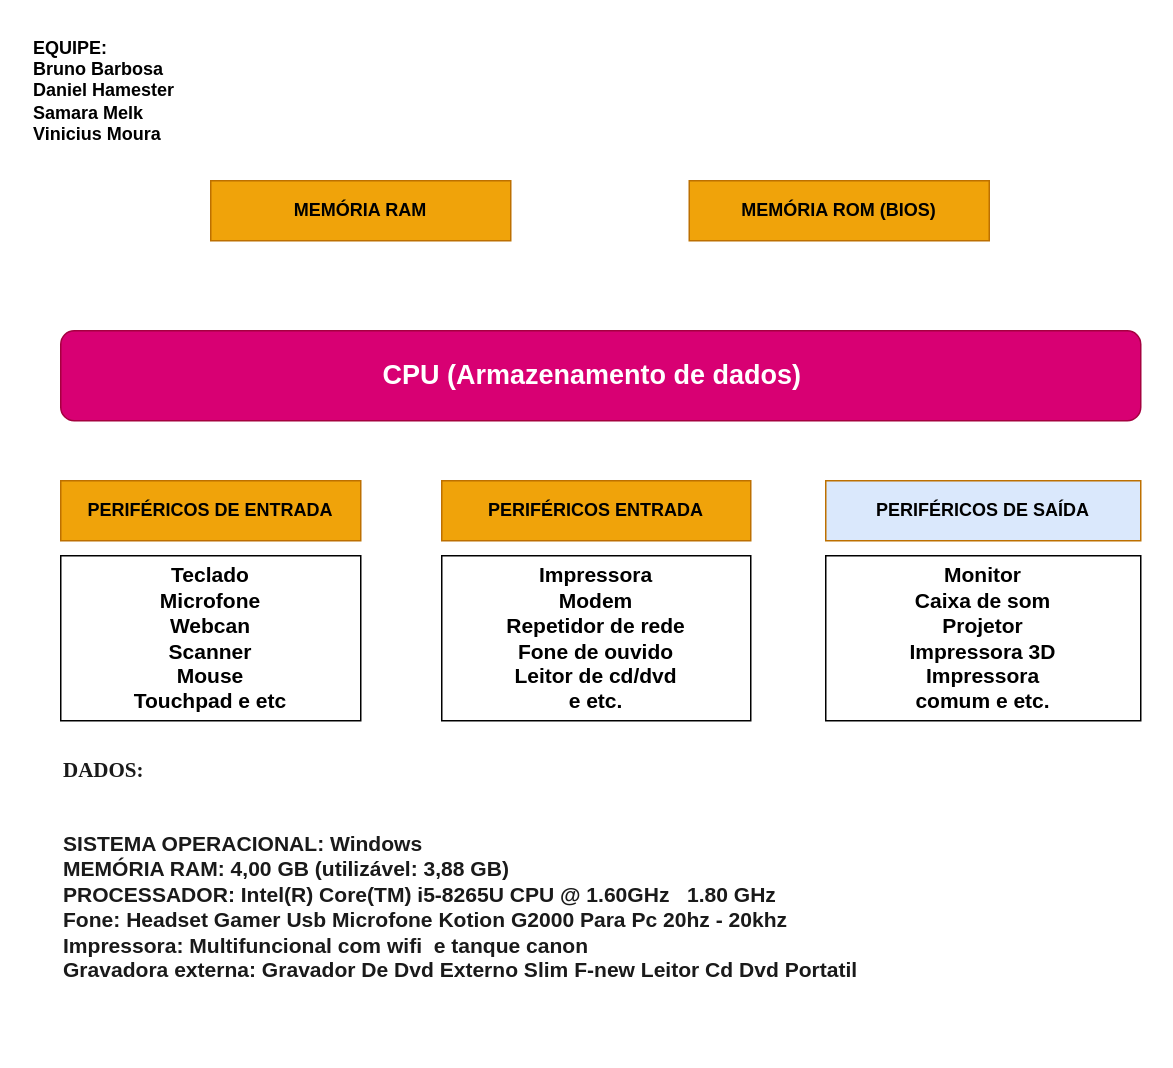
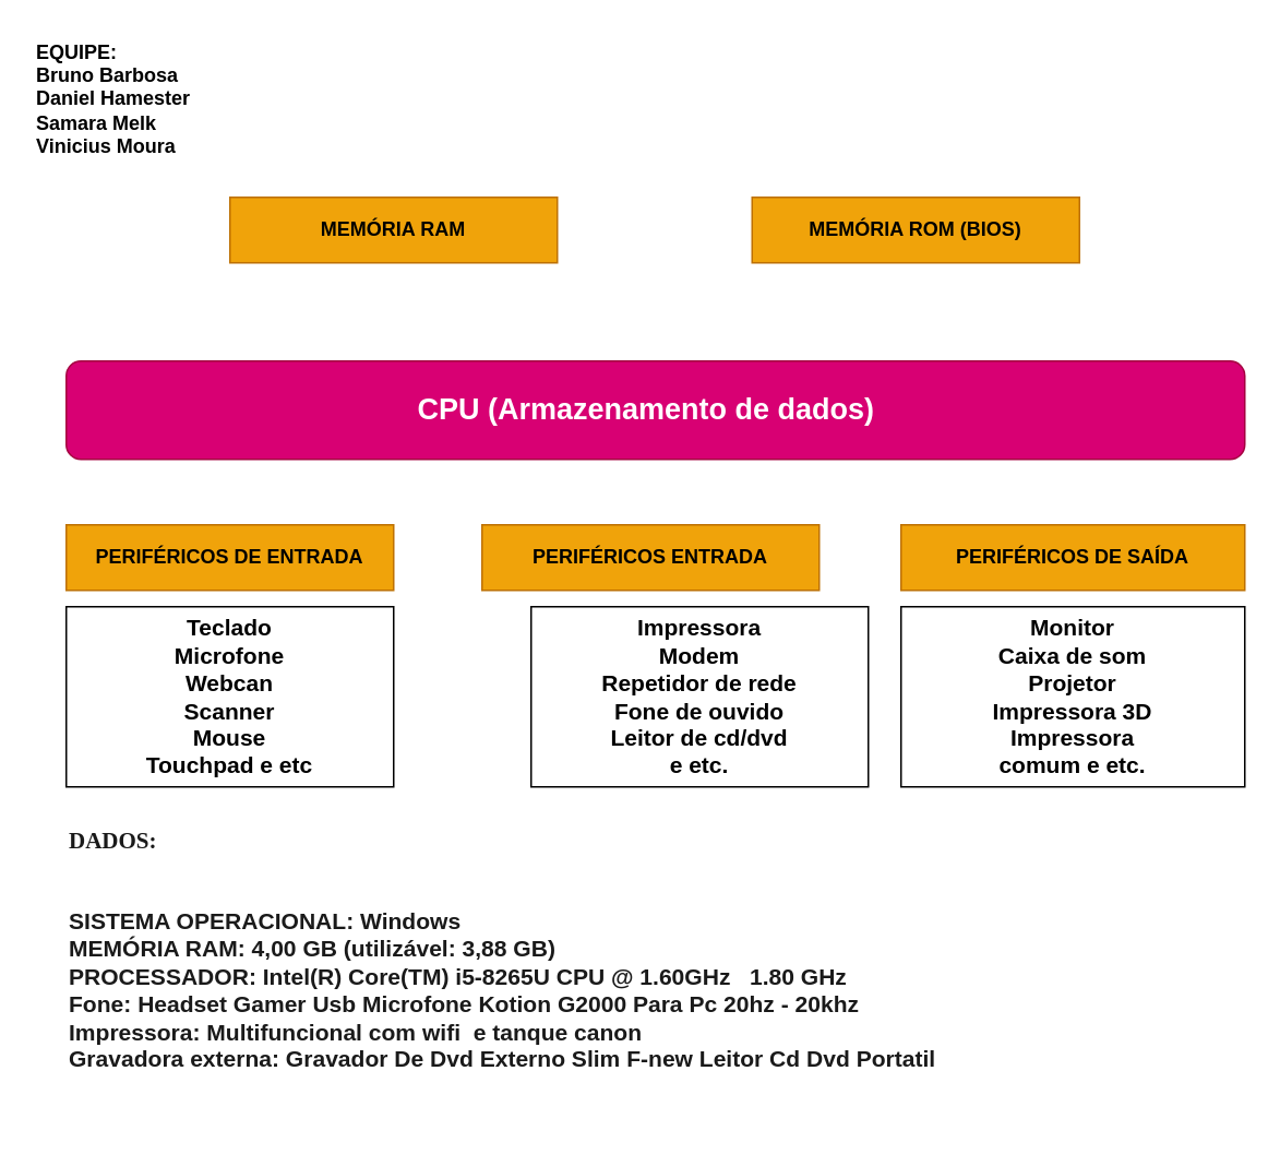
  <mxCell id="0" />
  <mxCell id="1" parent="0" />
  <mxCell id="2" value="" style="rounded=1;whiteSpace=wrap;html=1;fillColor=#d80073;strokeColor=#A50040;fontColor=#ffffff;" vertex="1" parent="1"><mxGeometry x="40" y="220" width="720" height="60" as="geometry" /></mxCell>
  <mxCell id="3" value="&lt;b&gt;&lt;font style=&quot;font-size: 18px&quot; color=&quot;#ffffff&quot;&gt;CPU (Armazenamento de dados)&lt;/font&gt;&lt;/b&gt;" style="text;html=1;resizable=0;autosize=1;align=center;verticalAlign=middle;points=[];fillColor=none;strokeColor=none;rounded=0;" vertex="1" parent="1"><mxGeometry x="249" y="240" width="290" height="20" as="geometry" /></mxCell>
  <mxCell id="4" value="&lt;b&gt;PERIFÉRICOS ENTRADA&lt;br&gt;&lt;/b&gt;" style="rounded=0;whiteSpace=wrap;html=1;fillColor=#f0a30a;strokeColor=#BD7000;fontColor=#000000;" vertex="1" parent="1"><mxGeometry x="294" y="320" width="206" height="40" as="geometry" /></mxCell>
  <mxCell id="5" value="&lt;b&gt;PERIFÉRICOS DE ENTRADA&lt;/b&gt;" style="rounded=0;whiteSpace=wrap;html=1;fillColor=#f0a30a;strokeColor=#BD7000;fontColor=#000000;" vertex="1" parent="1"><mxGeometry x="40" y="320" width="200" height="40" as="geometry" /></mxCell>
- <mxCell id="6" value="&lt;b&gt;PERIFÉRICOS DE SAÍDA&lt;br&gt;&lt;/b&gt;" style="rounded=0;whiteSpace=wrap;html=1;fillColor=#dae8fc;strokeColor=#BD7000;fontColor=#000000;" vertex="1" parent="1"><mxGeometry x="550" y="320" width="210" height="40" as="geometry" /></mxCell>
+ <mxCell id="6" value="&lt;b&gt;PERIFÉRICOS DE SAÍDA&lt;br&gt;&lt;/b&gt;" style="rounded=0;whiteSpace=wrap;html=1;fillColor=#f0a30a;strokeColor=#BD7000;fontColor=#000000;" vertex="1" parent="1"><mxGeometry x="550" y="320" width="210" height="40" as="geometry" /></mxCell>
  <mxCell id="7" value="&lt;div&gt;&lt;b&gt;&lt;font style=&quot;font-size: 14px&quot;&gt;Teclado&lt;/font&gt;&lt;/b&gt;&lt;/div&gt;&lt;b&gt;&lt;div&gt;&lt;b&gt;&lt;font style=&quot;font-size: 14px&quot;&gt;Microfone&lt;/font&gt;&lt;/b&gt;&lt;/div&gt;&lt;font style=&quot;font-size: 14px&quot;&gt;&lt;div&gt;&lt;b style=&quot;font-size: 12px&quot;&gt;&lt;font style=&quot;font-size: 14px&quot;&gt;Webcan&lt;/font&gt;&lt;/b&gt;&lt;/div&gt;&lt;div&gt;&lt;b style=&quot;font-size: 12px&quot;&gt;&lt;font style=&quot;font-size: 14px&quot;&gt;Scanner&lt;/font&gt;&lt;/b&gt;&lt;/div&gt;&lt;div&gt;&lt;b style=&quot;font-size: 12px&quot;&gt;&lt;font style=&quot;font-size: 14px&quot;&gt;Mouse&lt;/font&gt;&lt;/b&gt;&lt;/div&gt;&lt;div&gt;&lt;b style=&quot;font-size: 12px&quot;&gt;&lt;font style=&quot;font-size: 14px&quot;&gt;Touchpad e etc&lt;/font&gt;&lt;/b&gt;&lt;/div&gt;&lt;/font&gt;&lt;/b&gt;" style="rounded=0;whiteSpace=wrap;html=1;align=center;" vertex="1" parent="1"><mxGeometry x="40" y="370" width="200" height="110" as="geometry" /></mxCell>
- <mxCell id="8" value="&lt;font style=&quot;font-size: 14px&quot;&gt;&lt;b&gt;&lt;span&gt;Impressora&lt;/span&gt;&lt;br&gt;&lt;span&gt;Modem&lt;/span&gt;&lt;br&gt;&lt;span&gt;Repetidor de rede&lt;/span&gt;&lt;br&gt;&lt;span&gt;Fone de ouvido&lt;/span&gt;&lt;br&gt;&lt;span&gt;Leitor de cd/dvd&lt;/span&gt;&lt;br&gt;&lt;span&gt;e etc.&lt;/span&gt;&lt;/b&gt;&lt;/font&gt;" style="rounded=0;whiteSpace=wrap;html=1;" vertex="1" parent="1"><mxGeometry x="294" y="370" width="206" height="110" as="geometry" /></mxCell>
+ <mxCell id="8" value="&lt;font style=&quot;font-size: 14px&quot;&gt;&lt;b&gt;&lt;span&gt;Impressora&lt;/span&gt;&lt;br&gt;&lt;span&gt;Modem&lt;/span&gt;&lt;br&gt;&lt;span&gt;Repetidor de rede&lt;/span&gt;&lt;br&gt;&lt;span&gt;Fone de ouvido&lt;/span&gt;&lt;br&gt;&lt;span&gt;Leitor de cd/dvd&lt;/span&gt;&lt;br&gt;&lt;span&gt;e etc.&lt;/span&gt;&lt;/b&gt;&lt;/font&gt;" style="rounded=0;whiteSpace=wrap;html=1;" vertex="1" parent="1"><mxGeometry x="324" y="370" width="206" height="110" as="geometry" /></mxCell>
  <mxCell id="9" value="&lt;font style=&quot;font-size: 14px&quot;&gt;&lt;b&gt;&lt;span&gt;Monitor&lt;/span&gt;&lt;br&gt;&lt;span&gt;Caixa de som&lt;/span&gt;&lt;br&gt;&lt;span&gt;Projetor&lt;/span&gt;&lt;br&gt;&lt;span&gt;Impressora 3D&lt;/span&gt;&lt;br&gt;&lt;span&gt;Impressora&lt;/span&gt;&lt;br&gt;&lt;span&gt;comum e etc.&lt;/span&gt;&lt;/b&gt;&lt;/font&gt;" style="rounded=0;whiteSpace=wrap;html=1;" vertex="1" parent="1"><mxGeometry x="550" y="370" width="210" height="110" as="geometry" /></mxCell>
  <mxCell id="10" value="" style="shape=image;html=1;verticalAlign=top;verticalLabelPosition=bottom;labelBackgroundColor=#ffffff;imageAspect=0;aspect=fixed;image=https://cdn4.iconfinder.com/data/icons/ionicons/512/icon-arrow-up-c-128.png" vertex="1" parent="1"><mxGeometry x="340" y="280" width="40" height="40" as="geometry" /></mxCell>
  <mxCell id="11" value="" style="shape=image;html=1;verticalAlign=top;verticalLabelPosition=bottom;labelBackgroundColor=#ffffff;imageAspect=0;aspect=fixed;image=https://cdn4.iconfinder.com/data/icons/ionicons/512/icon-arrow-up-c-128.png;rotation=-181;" vertex="1" parent="1"><mxGeometry x="419" y="280" width="40" height="40" as="geometry" /></mxCell>
  <mxCell id="12" value="" style="shape=image;html=1;verticalAlign=top;verticalLabelPosition=bottom;labelBackgroundColor=#ffffff;imageAspect=0;aspect=fixed;image=https://cdn4.iconfinder.com/data/icons/ionicons/512/icon-arrow-up-c-128.png" vertex="1" parent="1"><mxGeometry x="120" y="280" width="40" height="40" as="geometry" /></mxCell>
  <mxCell id="13" value="" style="shape=image;html=1;verticalAlign=top;verticalLabelPosition=bottom;labelBackgroundColor=#ffffff;imageAspect=0;aspect=fixed;image=https://cdn4.iconfinder.com/data/icons/ionicons/512/icon-arrow-up-c-128.png;rotation=-179;" vertex="1" parent="1"><mxGeometry x="640" y="280" width="40" height="40" as="geometry" /></mxCell>
  <mxCell id="14" value="&lt;b&gt;MEMÓRIA RAM&lt;/b&gt;" style="rounded=0;whiteSpace=wrap;html=1;fillColor=#f0a30a;strokeColor=#BD7000;fontColor=#000000;" vertex="1" parent="1"><mxGeometry x="140" y="120" width="200" height="40" as="geometry" /></mxCell>
  <mxCell id="15" value="&lt;b&gt;MEMÓRIA ROM (BIOS)&lt;/b&gt;" style="rounded=0;whiteSpace=wrap;html=1;fillColor=#f0a30a;strokeColor=#BD7000;fontColor=#000000;" vertex="1" parent="1"><mxGeometry x="459" y="120" width="200" height="40" as="geometry" /></mxCell>
  <mxCell id="16" value="" style="shape=image;html=1;verticalAlign=top;verticalLabelPosition=bottom;labelBackgroundColor=#ffffff;imageAspect=0;aspect=fixed;image=https://cdn4.iconfinder.com/data/icons/ionicons/512/icon-arrow-up-c-128.png" vertex="1" parent="1"><mxGeometry x="200" y="170" width="40" height="40" as="geometry" /></mxCell>
  <mxCell id="17" value="" style="shape=image;html=1;verticalAlign=top;verticalLabelPosition=bottom;labelBackgroundColor=#ffffff;imageAspect=0;aspect=fixed;image=https://cdn4.iconfinder.com/data/icons/ionicons/512/icon-arrow-up-c-128.png;rotation=-181;" vertex="1" parent="1"><mxGeometry x="240" y="170" width="40" height="40" as="geometry" /></mxCell>
  <mxCell id="18" value="" style="shape=image;html=1;verticalAlign=top;verticalLabelPosition=bottom;labelBackgroundColor=#ffffff;imageAspect=0;aspect=fixed;image=https://cdn4.iconfinder.com/data/icons/ionicons/512/icon-arrow-up-c-128.png;rotation=-181;" vertex="1" parent="1"><mxGeometry x="539" y="170" width="40" height="40" as="geometry" /></mxCell>
  <mxCell id="19" value="&lt;h3&gt;&lt;font face=&quot;Tahoma&quot;&gt;&lt;font color=&quot;#1a1a1a&quot;&gt;&lt;font style=&quot;font-size: 14px&quot;&gt;&lt;font&gt;&lt;b&gt;&lt;font&gt;&lt;font&gt;&lt;font&gt;DADOS:&lt;/font&gt;&lt;/font&gt;&lt;/font&gt;&lt;/b&gt;&lt;/font&gt;&lt;/font&gt;&lt;/font&gt;&lt;/font&gt;&lt;/h3&gt;&lt;h3&gt;&lt;font face=&quot;Tahoma&quot;&gt;&lt;font color=&quot;#1a1a1a&quot;&gt;&lt;font style=&quot;font-size: 14px&quot;&gt;&lt;font&gt;&lt;b&gt;&lt;font&gt;&lt;font&gt;&lt;font&gt;&lt;br&gt;&lt;/font&gt;&lt;/font&gt;&lt;/font&gt;&lt;/b&gt;&lt;/font&gt;&lt;/font&gt;&lt;/font&gt;&lt;/font&gt;&lt;font color=&quot;#1a1a1a&quot;&gt;&lt;font&gt;&lt;b&gt;&lt;font&gt;&lt;font&gt;&lt;font&gt;SISTEMA OPERACIONAL: Windows&lt;br&gt;&lt;/font&gt;&lt;/font&gt;&lt;/font&gt;&lt;/b&gt;&lt;/font&gt;&lt;/font&gt;&lt;font color=&quot;#1a1a1a&quot;&gt;&lt;font&gt;&lt;b&gt;&lt;font&gt;&lt;font&gt;&lt;font&gt;MEMÓRIA RAM:&amp;nbsp;4,00 GB (utilizável: 3,88 GB)&lt;br&gt;&lt;/font&gt;&lt;/font&gt;&lt;/font&gt;&lt;/b&gt;&lt;/font&gt;&lt;/font&gt;&lt;font color=&quot;#1a1a1a&quot;&gt;&lt;font&gt;&lt;b&gt;&lt;font&gt;&lt;font&gt;&lt;font&gt;PROCESSADOR: Intel(R) Core(TM) i5-8265U CPU @ 1.60GHz&amp;nbsp; &amp;nbsp;1.80 GHz&lt;br&gt;&lt;/font&gt;&lt;/font&gt;&lt;/font&gt;&lt;/b&gt;&lt;/font&gt;&lt;/font&gt;&lt;font color=&quot;#1a1a1a&quot;&gt;&lt;font&gt;&lt;b&gt;&lt;font&gt;&lt;font&gt;&lt;font&gt;Fone:&amp;nbsp;&lt;/font&gt;&lt;span style=&quot;background-color: rgb(255 , 255 , 255)&quot;&gt;Headset Gamer Usb Microfone Kotion G2000 Para Pc&amp;nbsp;&lt;/span&gt;&lt;span style=&quot;background-color: rgb(255 , 255 , 255)&quot;&gt;20hz - 20khz&lt;br&gt;&lt;/span&gt;&lt;/font&gt;&lt;/font&gt;&lt;/b&gt;&lt;/font&gt;&lt;/font&gt;&lt;font color=&quot;#1a1a1a&quot;&gt;&lt;font&gt;&lt;b&gt;&lt;font&gt;&lt;font&gt;Impressora: Multifuncional com wifi&amp;nbsp; e tanque canon&lt;br&gt;&lt;/font&gt;&lt;/font&gt;&lt;/b&gt;&lt;/font&gt;&lt;/font&gt;&lt;font color=&quot;#1a1a1a&quot;&gt;&lt;font&gt;&lt;b&gt;&lt;font&gt;&lt;font&gt;Gravadora externa:&amp;nbsp;&lt;/font&gt;&lt;/font&gt;&lt;/b&gt;&lt;/font&gt;Gravador De Dvd Externo Slim F-new Leitor Cd Dvd Portatil&lt;/font&gt;&lt;/h3&gt;&lt;font&gt;&lt;b&gt;&lt;font style=&quot;font-size: 14px&quot; color=&quot;#1a1a1a&quot;&gt;&lt;br&gt;&lt;/font&gt;&lt;/b&gt;&lt;br&gt;&lt;/font&gt;" style="text;html=1;resizable=0;autosize=1;align=left;verticalAlign=middle;points=[];fillColor=none;strokeColor=none;rounded=0;" vertex="1" parent="1"><mxGeometry x="40" y="500" width="550" height="190" as="geometry" /></mxCell>
  <mxCell id="20" value="&lt;div&gt;&lt;b&gt;EQUIPE:&lt;/b&gt;&lt;/div&gt;&lt;b&gt;Bruno Barbosa&lt;br&gt;&lt;/b&gt;&lt;b&gt;Daniel Hamester&lt;/b&gt;&lt;b&gt;&lt;br&gt;&lt;/b&gt;&lt;div&gt;&lt;b&gt;Samara Melk&lt;/b&gt;&lt;/div&gt;&lt;div&gt;&lt;b&gt;Vinicius Moura&lt;/b&gt;&lt;/div&gt;" style="text;html=1;resizable=0;autosize=1;align=left;verticalAlign=middle;points=[];fillColor=none;strokeColor=none;rounded=0;" vertex="1" parent="1"><mxGeometry x="20" y="20" width="110" height="80" as="geometry" /></mxCell>
